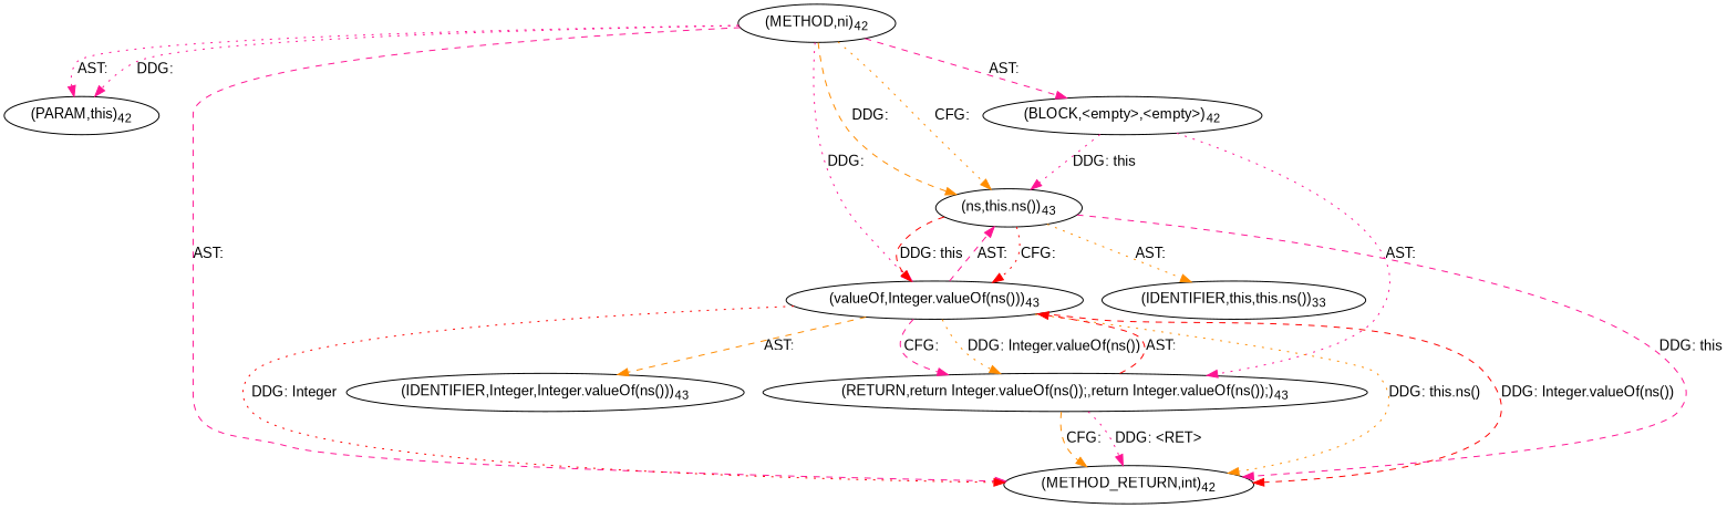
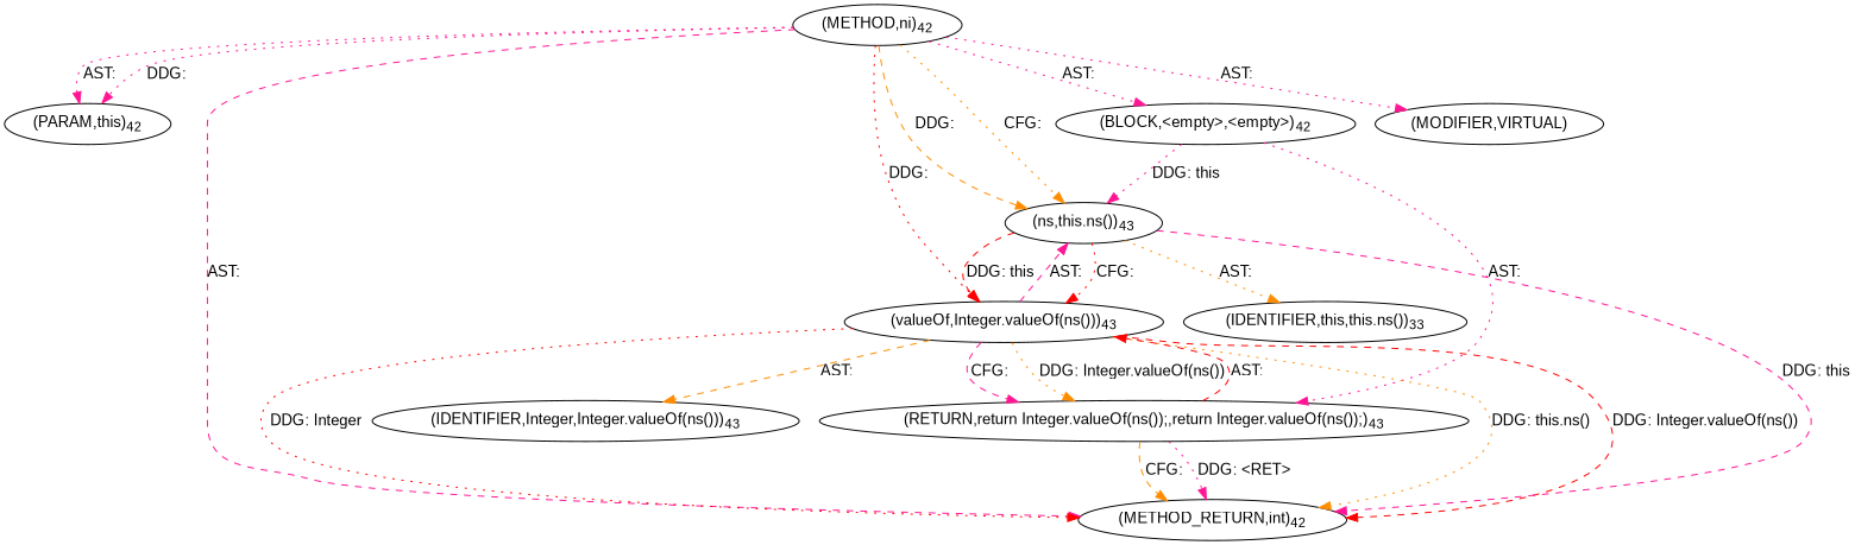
  digraph {
    fontname="Liberation Sans"
    node [fontname="Liberation Sans"]
    edge [color=deeppink fontname="Liberation Sans" style=dotted]
    n1 [label=<(METHOD,ni)<SUB>42</SUB>>]
    n2 [label=<(PARAM,this)<SUB>42</SUB>>]
    n3 [label=<(BLOCK,&lt;empty&gt;,&lt;empty&gt;)<SUB>42</SUB>>]
    n4 [label=<(valueOf,Integer.valueOf(ns()))<SUB>43</SUB>>]
    n5 [label=<(ns,this.ns())<SUB>43</SUB>>]
+   n6 [label=<(MODIFIER,VIRTUAL)>]
    n7 [label=<(METHOD_RETURN,int)<SUB>42</SUB>>]
    n8 [label=<(RETURN,return Integer.valueOf(ns());,return Integer.valueOf(ns());)<SUB>43</SUB>>]
    n9 [label=<(IDENTIFIER,Integer,Integer.valueOf(ns()))<SUB>43</SUB>>]
    n10 [label=<(IDENTIFIER,this,this.ns())<SUB>33</SUB>>]
    n1 -> n2 [label="AST: "]
    n1 -> n2 [label="DDG: "]
-   n1 -> n3 [label="AST: " style=dashed]
-   n1 -> n4 [label="DDG: "]
+   n1 -> n3 [label="AST: "]
+   n1 -> n4 [color=red label="DDG: "]
    n1 -> n5 [color=darkorange label="CFG: "]
    n1 -> n5 [color=darkorange label="DDG: " style=dashed]
+   n1 -> n6 [label="AST: "]
    n1 -> n7 [label="AST: " style=dashed]
    n3 -> n5 [label="DDG: this"]
    n3 -> n8 [label="AST: "]
    n4 -> n5 [label="AST: " style=dashed]
    n4 -> n7 [color=red label="DDG: Integer"]
    n4 -> n7 [color=darkorange label="DDG: this.ns()"]
    n4 -> n7 [color=red label="DDG: Integer.valueOf(ns())" style=dashed]
    n4 -> n8 [label="CFG: " style=dashed]
    n4 -> n8 [color=darkorange label="DDG: Integer.valueOf(ns())"]
    n4 -> n9 [color=darkorange label="AST: " style=dashed]
    n5 -> n4 [color=red label="CFG: "]
    n5 -> n4 [color=red label="DDG: this" style=dashed]
    n5 -> n7 [label="DDG: this" style=dashed]
    n5 -> n10 [color=darkorange label="AST: "]
    n8 -> n4 [color=red label="AST: " style=dashed]
    n8 -> n7 [color=darkorange label="CFG: " style=dashed]
    n8 -> n7 [label="DDG: &lt;RET&gt;"]
  }
